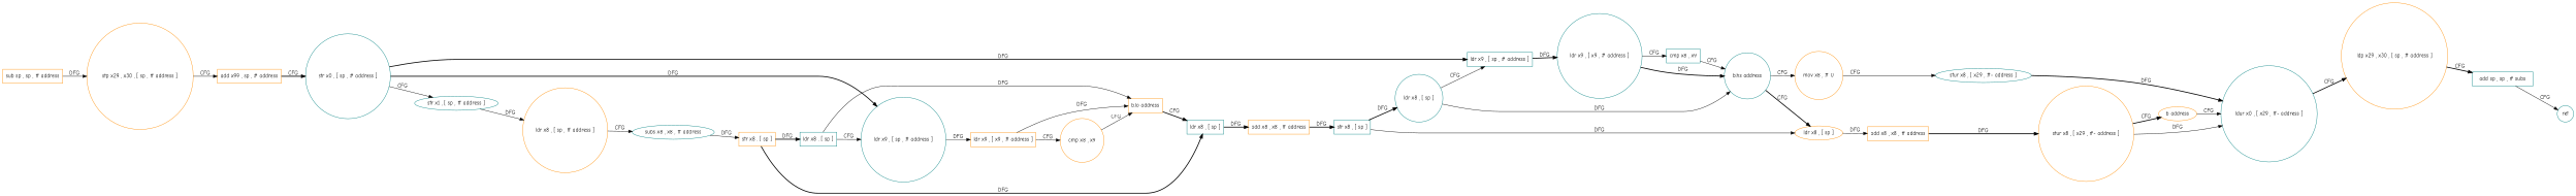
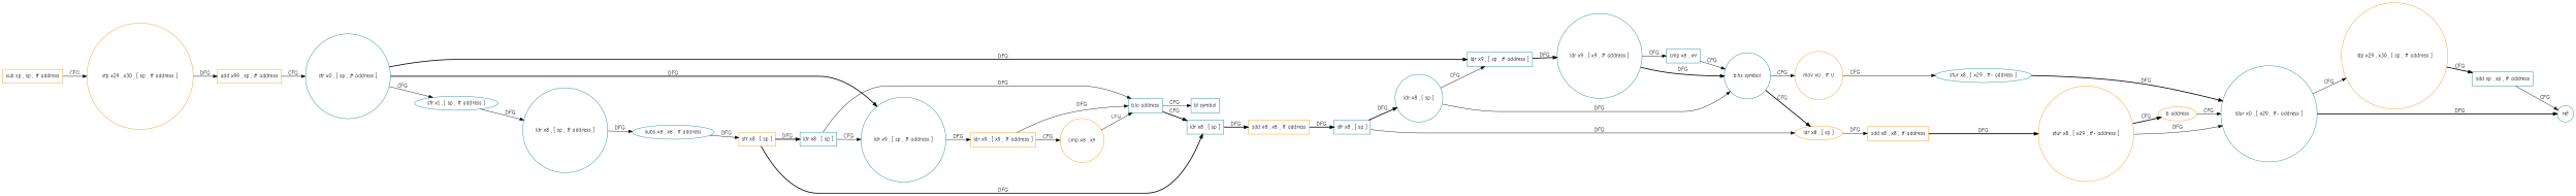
  digraph {
    fontname="Comic Neue"
    rankdir=LR
    node [color=teal fontname="Comic Neue" shape=box]
    edge [fontname="Comic Neue" style=solid]
    n1 [color=darkorange label="sub sp , sp , # address"]
    n2 [color=darkorange label="stp x29 , x30 , [ sp , # address ]" shape=circle]
    n3 [color=darkorange label="add x99 , sp , # address"]
    n4 [label="str x0 , [ sp , # address ]" shape=circle]
    n5 [label="str x1 , [ sp , # address ]" shape=ellipse]
    n6 [label="ldr x9 , [ sp , # address ]" shape=circle]
    n7 [label="ldr x9 , [ sp , # address ]"]
-   n8 [color=darkorange label="ldr x8 , [ sp , # address ]" shape=circle]
+   n8 [label="ldr x8 , [ sp , # address ]" shape=circle]
    n9 [color=darkorange label="ldr x9 , [ x9 , # address ]"]
    n10 [label="ldr x9 , [ x9 , # address ]" shape=circle]
    n11 [label="subs x8 , x8 , # address" shape=ellipse]
    n12 [color=darkorange label="str x8 , [ sp ]"]
    n13 [label="ldr x8 , [ sp ]"]
    n14 [label="ldr x8 , [ sp ]"]
-   n15 [color=darkorange label="b.lo address"]
+   n15 [label="b.lo address"]
    n16 [color=darkorange label="add x8 , x8 , # address"]
+   n17 [label="bl symbol"]
    n18 [color=darkorange label="cmp x8 , x9" shape=circle]
    n19 [label="str x8 , [ sp ]"]
    n20 [label="ldr x8 , [ sp ]" shape=circle]
    n21 [color=darkorange label="ldr x8 , [ sp ]" shape=ellipse]
-   n22 [label="b.hs address" shape=circle]
+   n22 [label="b.hs symbol" shape=circle]
    n23 [color=darkorange label="add x8 , x8 , # address"]
-   n24 [color=darkorange label="mov x8 , # 0" shape=circle]
+   n24 [color=darkorange label="mov x0 , # 0" shape=circle]
    n25 [label="cmp x8 , x9"]
    n26 [label="stur x8 , [ x29 , #- address ]" shape=ellipse]
    n27 [label="ldur x0 , [ x29 , #- address ]" shape=circle]
    n28 [color=darkorange label="stur x8 , [ x29 , #- address ]" shape=circle]
    n29 [color=darkorange label="ldp x29 , x30 , [ sp , # address ]" shape=circle]
    n30 [label=ret shape=circle]
-   n31 [label="add sp , sp , # subs"]
+   n31 [label="add sp , sp , # address"]
    n32 [color=darkorange label="b address" shape=ellipse]
-   n1 -> n2 [label=DFG]
-   n2 -> n3 [label=CFG]
-   n3 -> n4 [label=CFG style=bold]
+   n1 -> n2 [label=CFG]
+   n2 -> n3 [label=DFG]
+   n3 -> n4 [label=CFG]
    n4 -> n5 [label=CFG]
    n4 -> n6 [label=DFG style=bold]
    n4 -> n7 [label=DFG style=bold]
    n5 -> n8 [label=DFG]
    n6 -> n9 [label=DFG]
    n7 -> n10 [label=DFG style=bold]
-   n8 -> n11 [label=CFG]
+   n8 -> n11 [label=DFG]
    n9 -> n15 [label=DFG]
    n9 -> n18 [label=CFG]
    n10 -> n22 [label=DFG style=bold]
    n10 -> n25 [label=CFG]
    n11 -> n12 [label=DFG]
    n12 -> n13 [label=DFG style=bold]
    n12 -> n14 [label=DFG style=bold]
    n13 -> n6 [label=CFG]
    n13 -> n15 [label=DFG]
    n14 -> n16 [label=DFG style=bold]
    n15 -> n14 [label=CFG style=bold]
+   n15 -> n17 [label=CFG]
    n16 -> n19 [label=DFG style=bold]
    n18 -> n15 [label=CFG]
    n19 -> n20 [label=DFG style=bold]
    n19 -> n21 [label=DFG]
    n20 -> n7 [label=CFG]
    n20 -> n22 [label=DFG]
    n21 -> n23 [label=DFG]
    n22 -> n21 [label=CFG style=bold]
    n22 -> n24 [label=CFG]
    n23 -> n28 [label=DFG style=bold]
    n24 -> n26 [label=CFG]
    n25 -> n22 [label=CFG]
    n26 -> n27 [label=DFG style=bold]
-   n27 -> n29 [label=CFG style=bold]
+   n27 -> n29 [label=CFG]
+   n27 -> n30 [label=DFG style=bold]
    n28 -> n27 [label=DFG]
    n28 -> n32 [label=CFG style=bold]
    n29 -> n31 [label=CFG style=bold]
    n31 -> n30 [label=CFG]
    n32 -> n27 [label=CFG]
  }
